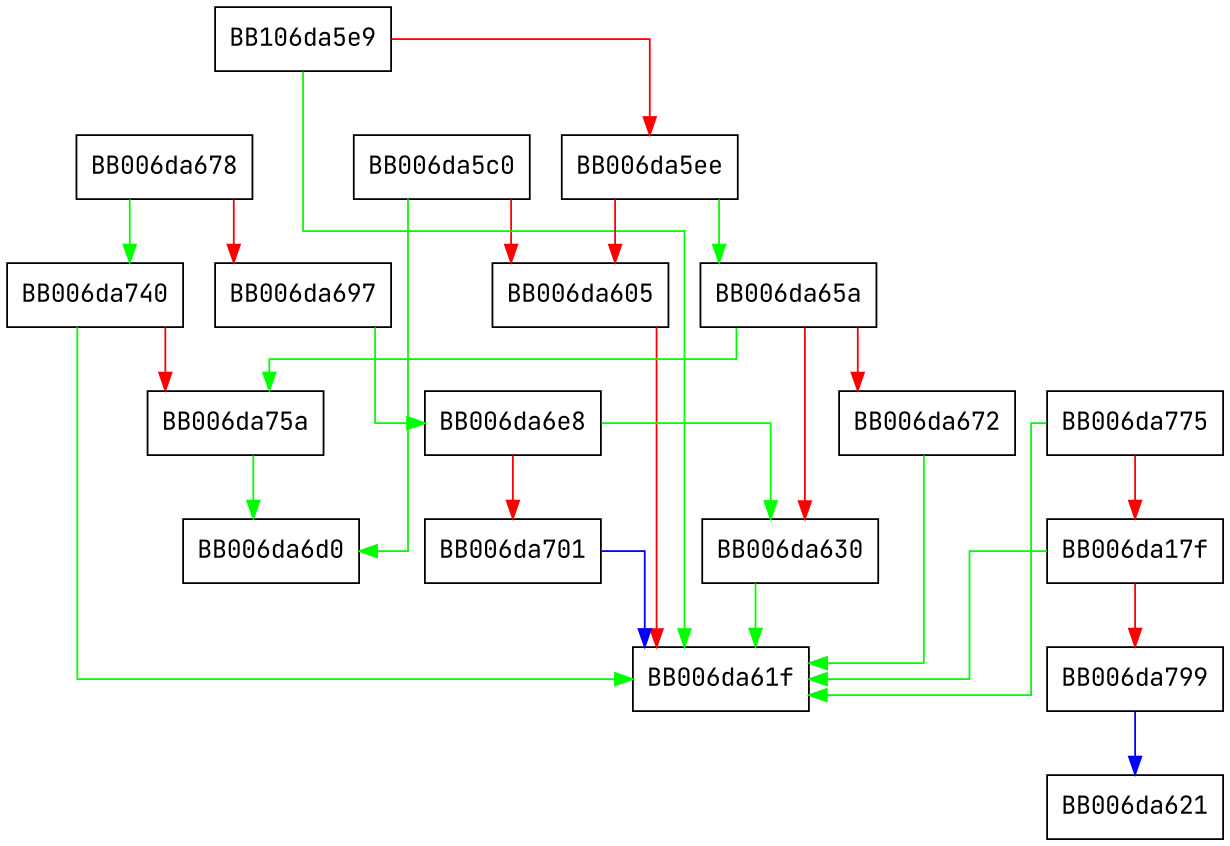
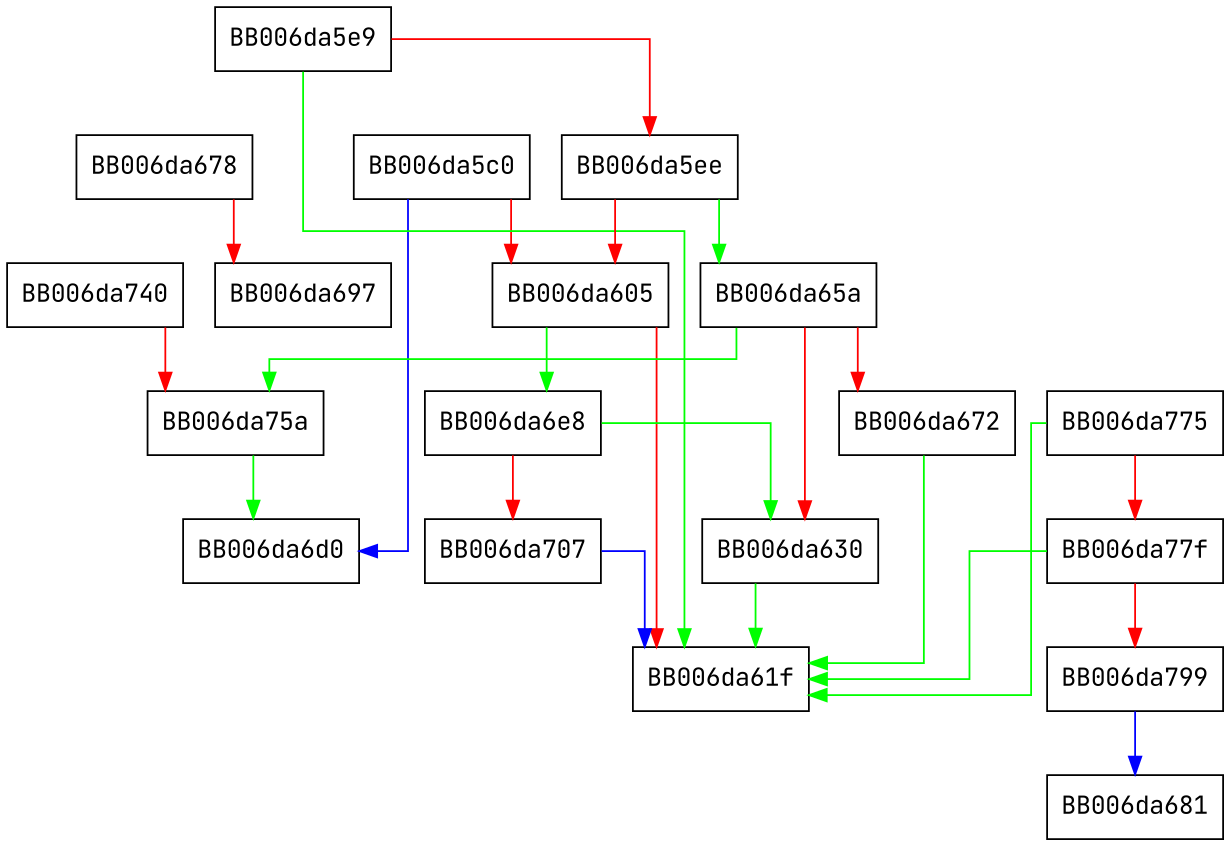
  digraph {
    fontname="JetBrains Mono"
    splines=ortho
    node [fontname="JetBrains Mono" shape=box]
    edge [color=green fontname="JetBrains Mono"]
    BB006da5c0
    BB006da6d0
    BB006da605
-   BB006da5e9 [label=BB106da5e9]
+   BB006da5e9
    BB006da61f
    BB006da5ee
    BB006da65a
    BB006da75a
    BB006da672
    BB006da630
    BB006da6e8
-   BB006da701
+   BB006da701 [label=BB006da707]
    BB006da775
-   BB006da77f [label=BB006da17f]
+   BB006da77f
    BB006da678
    BB006da740
    BB006da697
    BB006da799
-   BB006da621
-   BB006da5c0 -> BB006da6d0
+   BB006da621 [label=BB006da681]
+   BB006da5c0 -> BB006da6d0 [color=blue]
    BB006da5c0 -> BB006da605 [color=red]
    BB006da605 -> BB006da61f [color=red]
-   BB006da697 -> BB006da6e8
+   BB006da605 -> BB006da6e8
    BB006da5e9 -> BB006da61f
    BB006da5e9 -> BB006da5ee [color=red]
    BB006da5ee -> BB006da605 [color=red]
    BB006da5ee -> BB006da65a
    BB006da65a -> BB006da75a
    BB006da65a -> BB006da672 [color=red]
    BB006da65a -> BB006da630 [color=red]
    BB006da75a -> BB006da6d0
    BB006da672 -> BB006da61f
    BB006da630 -> BB006da61f
    BB006da6e8 -> BB006da630
    BB006da6e8 -> BB006da701 [color=red]
    BB006da701 -> BB006da61f [color=blue]
    BB006da775 -> BB006da61f
    BB006da775 -> BB006da77f [color=red]
    BB006da77f -> BB006da61f
    BB006da77f -> BB006da799 [color=red]
-   BB006da678 -> BB006da740
    BB006da678 -> BB006da697 [color=red]
-   BB006da740 -> BB006da61f
    BB006da740 -> BB006da75a [color=red]
    BB006da799 -> BB006da621 [color=blue]
  }
